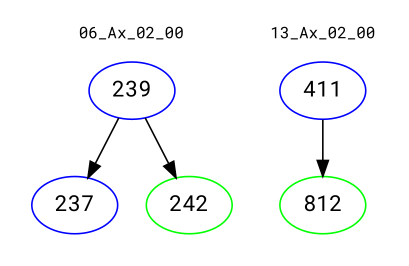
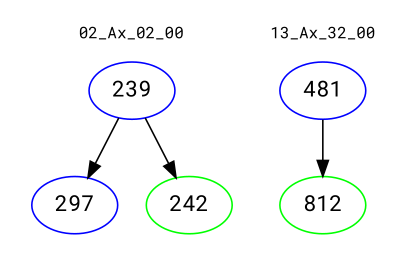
  digraph {
    fontname="Roboto Mono"
    node [color=blue fontname="Roboto Mono"]
    edge [color=black fontname="Roboto Mono"]
    n1 [label=239]
-   n2 [label=237]
+   n2 [label=297]
    n3 [color=green label=242]
-   n4 [label=411]
+   n4 [label=481]
    n5 [color=green label=812]
    subgraph cluster_1 {
      color=white
      fontsize=10
-     label="06_Ax_02_00"
+     label="02_Ax_02_00"
      n1
      n2
      n3
    }
    subgraph cluster_2 {
      color=white
      fontsize=10
-     label="13_Ax_02_00"
+     label="13_Ax_32_00"
      n4
      n5
    }
    n1 -> n2
    n1 -> n3
    n4 -> n5
  }
